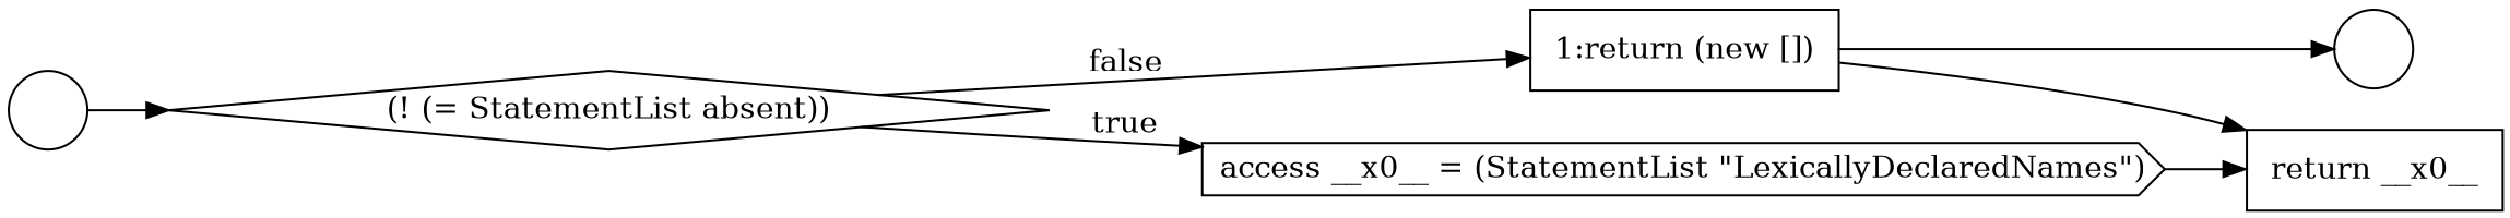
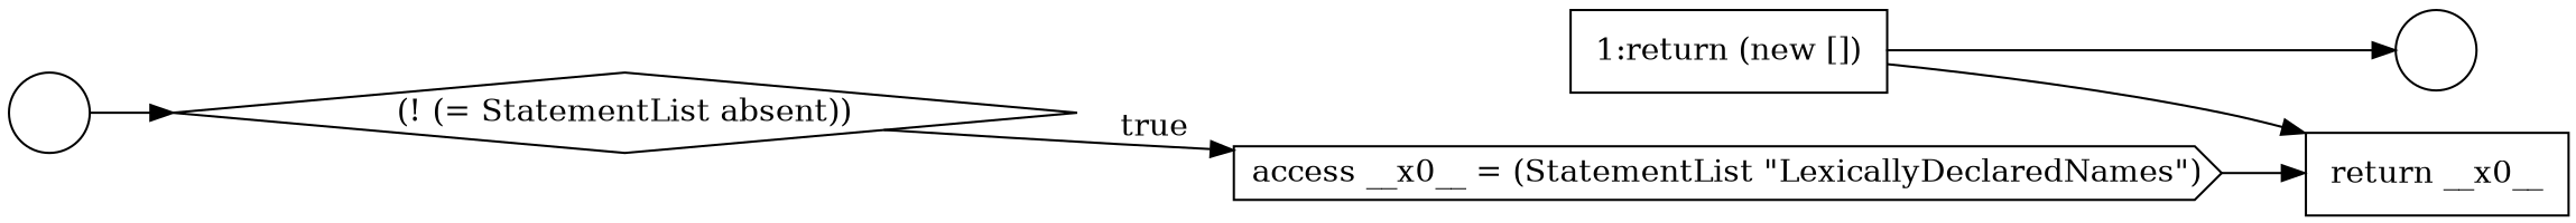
  digraph {
    rankdir=LR
    node [color=black fillcolor=white shape=circle style=filled]
    edge [color=black]
    n1 [label=" "]
    n2 [label=<<font color="black">(! (= StatementList absent))</font>> shape=diamond]
    n3 [label=<<font color="black">     <table border="0" cellborder="1" cellspacing="0" cellpadding="10">       <tr><td align="left">1:return (new [])</td></tr>     </table>   </font>> margin=0 shape=none]
    n4 [label=<<font color="black">access __x0__ = (StatementList &quot;LexicallyDeclaredNames&quot;)</font>> shape=cds]
    n5 [label=<<font color="black">     <table border="0" cellborder="1" cellspacing="0" cellpadding="10">       <tr><td align="left">return __x0__</td></tr>     </table>   </font>> margin=0 shape=none]
    n6 [label=" "]
    n1 -> n2
-   n2 -> n3 [label=<<font color="black">false</font>>]
    n2 -> n4 [label=<<font color="black">true</font>>]
    n3 -> n5
    n3 -> n6
    n4 -> n5
  }
